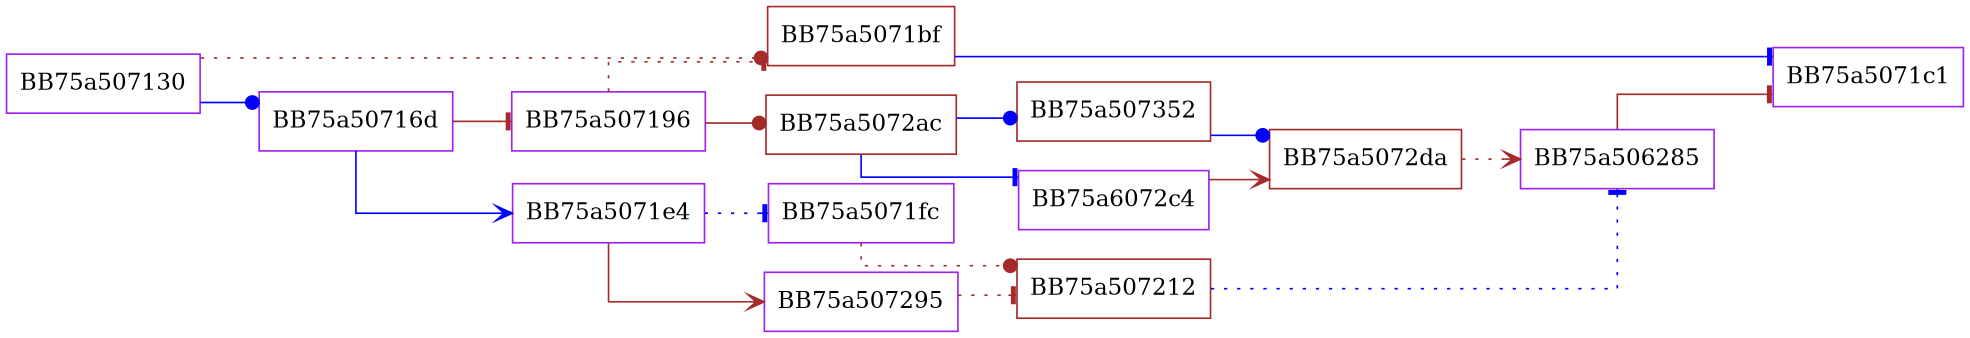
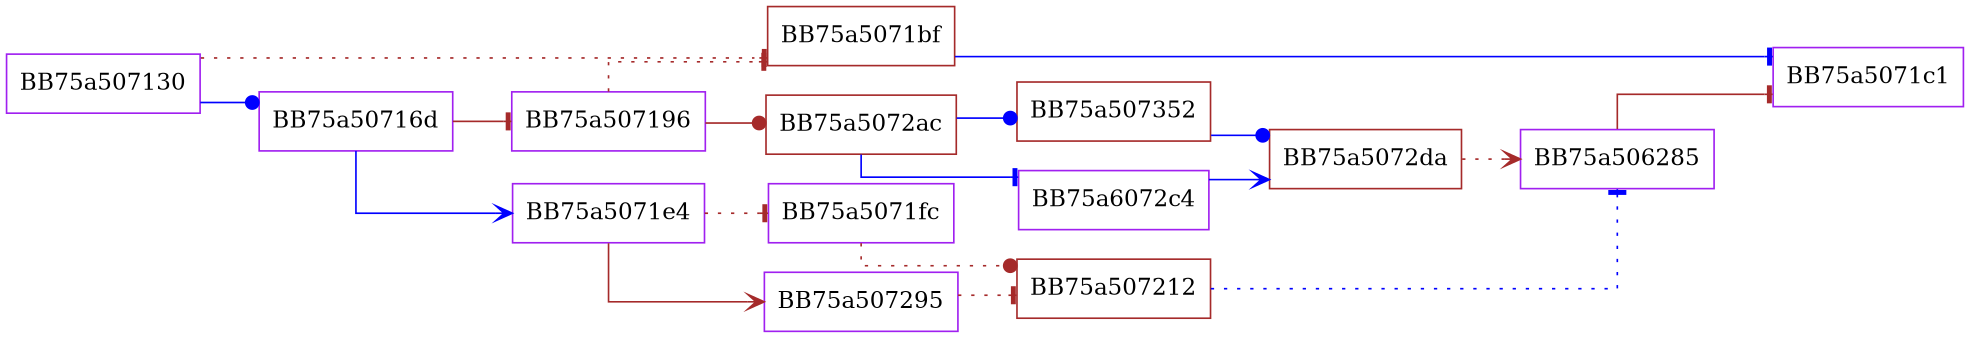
  digraph {
    rankdir=LR
    splines=ortho
    node [color=purple shape=box]
    edge [arrowhead=tee color=brown style=solid]
    BB75a5071bf [color=brown]
    BB75a507130
    BB75a50716d
    BB75a5071c1
    BB75a5071e4
    BB75a507196
    BB75a507295
    BB75a5071fc
    BB75a5072ac [color=brown]
    BB75a507212 [color=brown]
    BB75a507352 [color=brown]
    n12 [label=BB75a6072c4]
    BB75a5072da [color=brown]
    n14 [label=BB75a506285]
    BB75a5071bf -> BB75a5071c1 [color=blue]
-   BB75a507130 -> BB75a5071bf [arrowhead=dot style=dotted]
+   BB75a507130 -> BB75a5071bf [style=dotted]
    BB75a507130 -> BB75a50716d [arrowhead=dot color=blue]
    BB75a50716d -> BB75a5071e4 [arrowhead=vee color=blue]
    BB75a50716d -> BB75a507196
    BB75a5071e4 -> BB75a507295 [arrowhead=vee]
-   BB75a5071e4 -> BB75a5071fc [color=blue style=dotted]
+   BB75a5071e4 -> BB75a5071fc [style=dotted]
    BB75a507196 -> BB75a5071bf [style=dotted]
    BB75a507196 -> BB75a5072ac [arrowhead=dot]
    BB75a507295 -> BB75a507212 [style=dotted]
    BB75a5071fc -> BB75a507212 [arrowhead=dot style=dotted]
    BB75a5072ac -> BB75a507352 [arrowhead=dot color=blue]
    BB75a5072ac -> n12 [color=blue]
    BB75a507212 -> n14 [color=blue style=dotted]
    BB75a507352 -> BB75a5072da [arrowhead=dot color=blue]
-   n12 -> BB75a5072da [arrowhead=vee]
+   n12 -> BB75a5072da [arrowhead=vee color=blue]
    BB75a5072da -> n14 [arrowhead=vee style=dotted]
    n14 -> BB75a5071c1
  }
